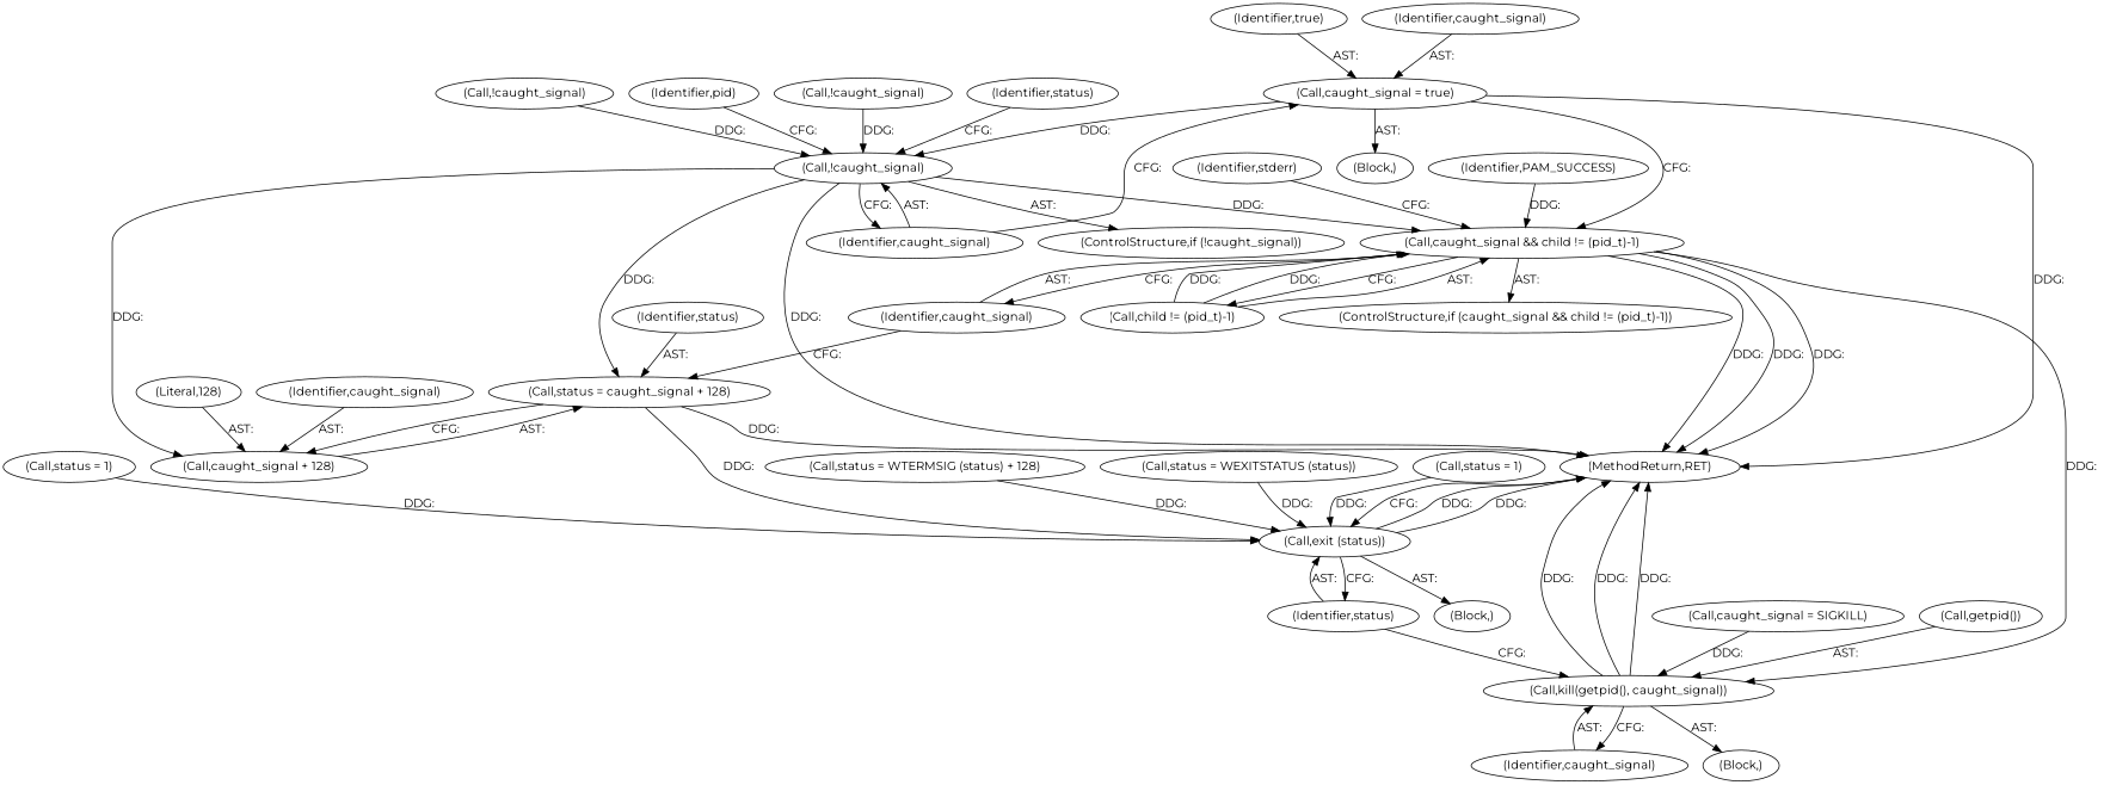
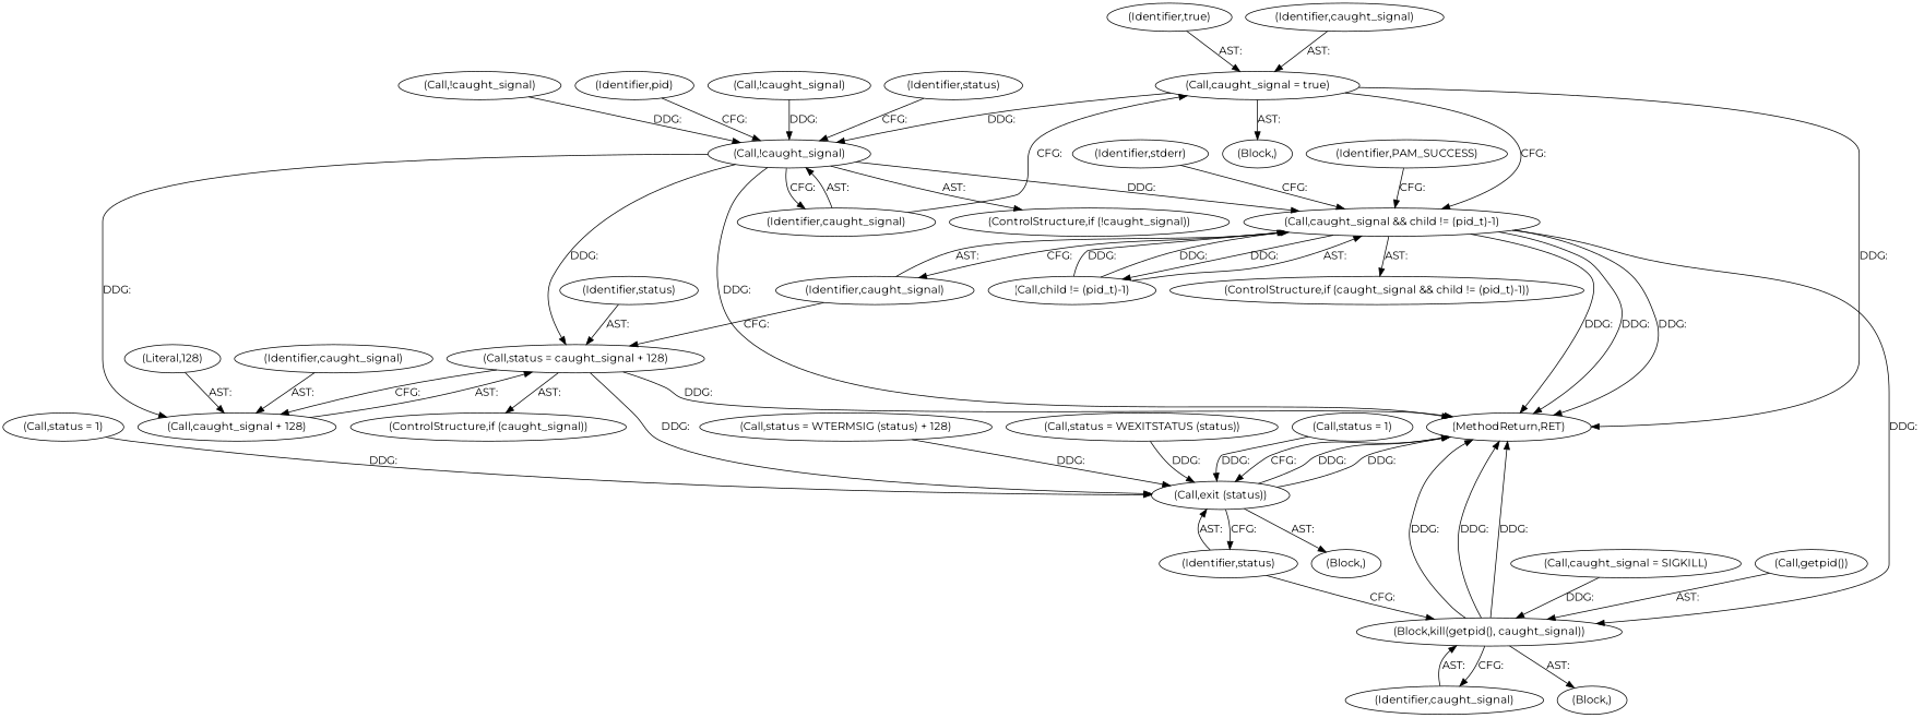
  digraph {
    fontname=Montserrat
    node [fontname=Montserrat]
    edge [fontname=Montserrat]
    n1 [label="(Call,caught_signal = true)"]
    n2 [label="(Call,!caught_signal)"]
    n3 [label="(MethodReturn,RET)"]
    n4 [label="(Block,)"]
    n5 [label="(Call,caught_signal && child != (pid_t)-1)"]
    n6 [label="(Call,status = caught_signal + 128)"]
    n7 [label="(Call,caught_signal + 128)"]
    n8 [label="(Identifier,caught_signal)"]
    n9 [label="(ControlStructure,if (!caught_signal))"]
    n10 [label="(Identifier,true)"]
    n11 [label="(Call,exit (status))"]
-   n13 [label="(Call,kill(getpid(), caught_signal))"]
+   n12 [label="(ControlStructure,if (caught_signal))"]
+   n13 [label="(Block,kill(getpid(), caught_signal))"]
    n14 [label="(Call,child != (pid_t)-1)"]
    n15 [label="(Identifier,caught_signal)"]
    n16 [label="(ControlStructure,if (caught_signal && child != (pid_t)-1))"]
    n17 [label="(Identifier,status)"]
    n18 [label="(Block,)"]
    n19 [label="(Literal,128)"]
    n20 [label="(Identifier,caught_signal)"]
    n21 [label="(Block,)"]
    n22 [label="(Call,!caught_signal)"]
    n23 [label="(Call,caught_signal = SIGKILL)"]
    n24 [label="(Identifier,caught_signal)"]
    n25 [label="(Call,status = WTERMSIG (status) + 128)"]
    n26 [label="(Call,getpid())"]
    n27 [label="(Identifier,pid)"]
    n28 [label="(Identifier,caught_signal)"]
    n29 [label="(Call,status = WEXITSTATUS (status))"]
    n30 [label="(Call,!caught_signal)"]
    n31 [label="(Identifier,status)"]
    n32 [label="(Identifier,stderr)"]
    n33 [label="(Identifier,PAM_SUCCESS)"]
    n34 [label="(Identifier,status)"]
    n35 [label="(Call,status = 1)"]
    n36 [label="(Call,status = 1)"]
    n1 -> n2 [label="DDG: "]
    n1 -> n3 [label="DDG: "]
    n1 -> n4 [label="AST: "]
    n1 -> n5 [label="CFG: "]
    n2 -> n3 [label="DDG: "]
    n2 -> n5 [label="DDG: "]
    n2 -> n6 [label="DDG: "]
    n2 -> n7 [label="DDG: "]
    n2 -> n8 [label="CFG: "]
    n2 -> n9 [label="AST: "]
    n3 -> n11 [label="CFG: "]
    n5 -> n3 [label="DDG: "]
    n5 -> n3 [label="DDG: "]
    n5 -> n3 [label="DDG: "]
    n5 -> n13 [label="DDG: "]
-   n5 -> n14 [label="CFG: "]
+   n5 -> n14 [label="DDG: "]
    n5 -> n15 [label="CFG: "]
    n5 -> n16 [label="AST: "]
    n6 -> n3 [label="DDG: "]
    n6 -> n7 [label="CFG: "]
    n6 -> n11 [label="DDG: "]
+   n6 -> n12 [label="AST: "]
    n7 -> n6 [label="AST: "]
    n8 -> n1 [label="CFG: "]
    n8 -> n2 [label="AST: "]
    n10 -> n1 [label="AST: "]
    n11 -> n3 [label="DDG: "]
    n11 -> n3 [label="DDG: "]
    n11 -> n17 [label="CFG: "]
    n11 -> n18 [label="AST: "]
    n13 -> n3 [label="DDG: "]
    n13 -> n3 [label="DDG: "]
    n13 -> n3 [label="DDG: "]
    n13 -> n20 [label="CFG: "]
    n13 -> n21 [label="AST: "]
    n14 -> n5 [label="AST: "]
    n14 -> n5 [label="DDG: "]
    n14 -> n5 [label="DDG: "]
    n15 -> n5 [label="AST: "]
    n15 -> n6 [label="CFG: "]
    n17 -> n11 [label="AST: "]
    n17 -> n13 [label="CFG: "]
    n19 -> n7 [label="AST: "]
    n20 -> n13 [label="AST: "]
    n22 -> n2 [label="DDG: "]
    n23 -> n13 [label="DDG: "]
    n24 -> n1 [label="AST: "]
    n25 -> n11 [label="DDG: "]
    n26 -> n13 [label="AST: "]
    n27 -> n2 [label="CFG: "]
    n28 -> n7 [label="AST: "]
    n29 -> n11 [label="DDG: "]
    n30 -> n2 [label="DDG: "]
    n31 -> n2 [label="CFG: "]
    n32 -> n5 [label="CFG: "]
-   n33 -> n5 [label="DDG: "]
+   n33 -> n5 [label="CFG: "]
    n34 -> n6 [label="AST: "]
    n35 -> n11 [label="DDG: "]
    n36 -> n11 [label="DDG: "]
  }
